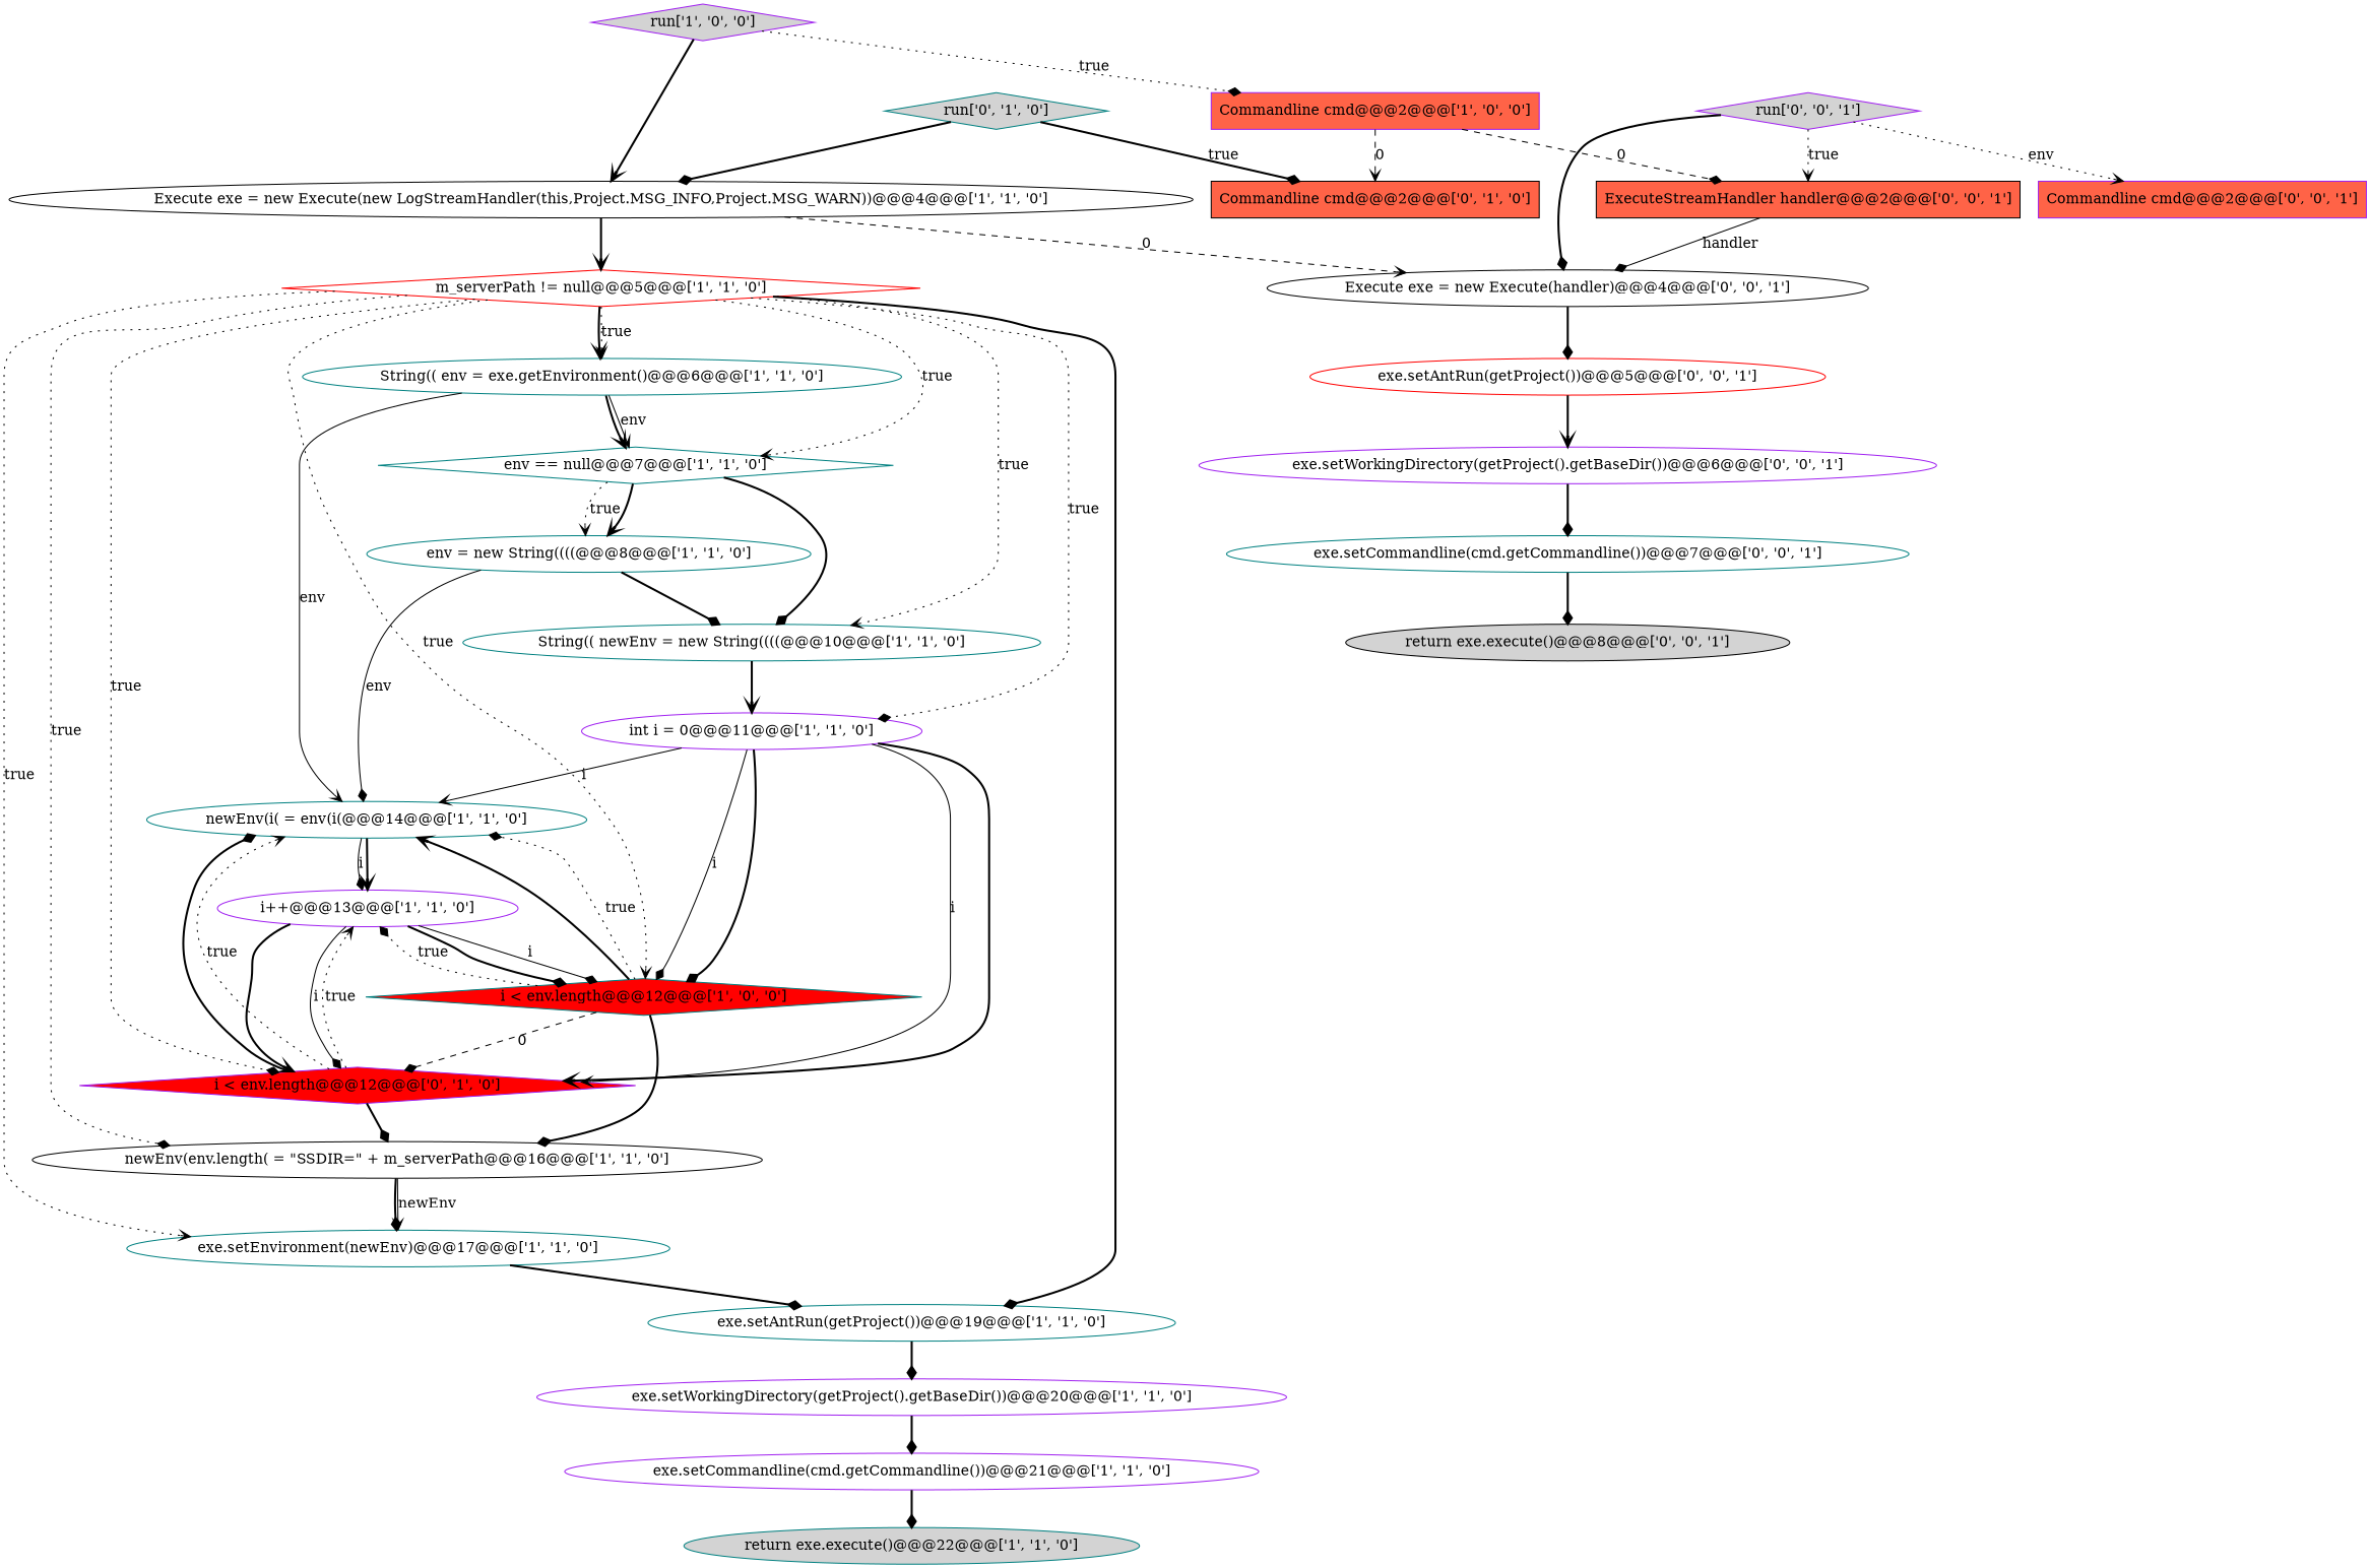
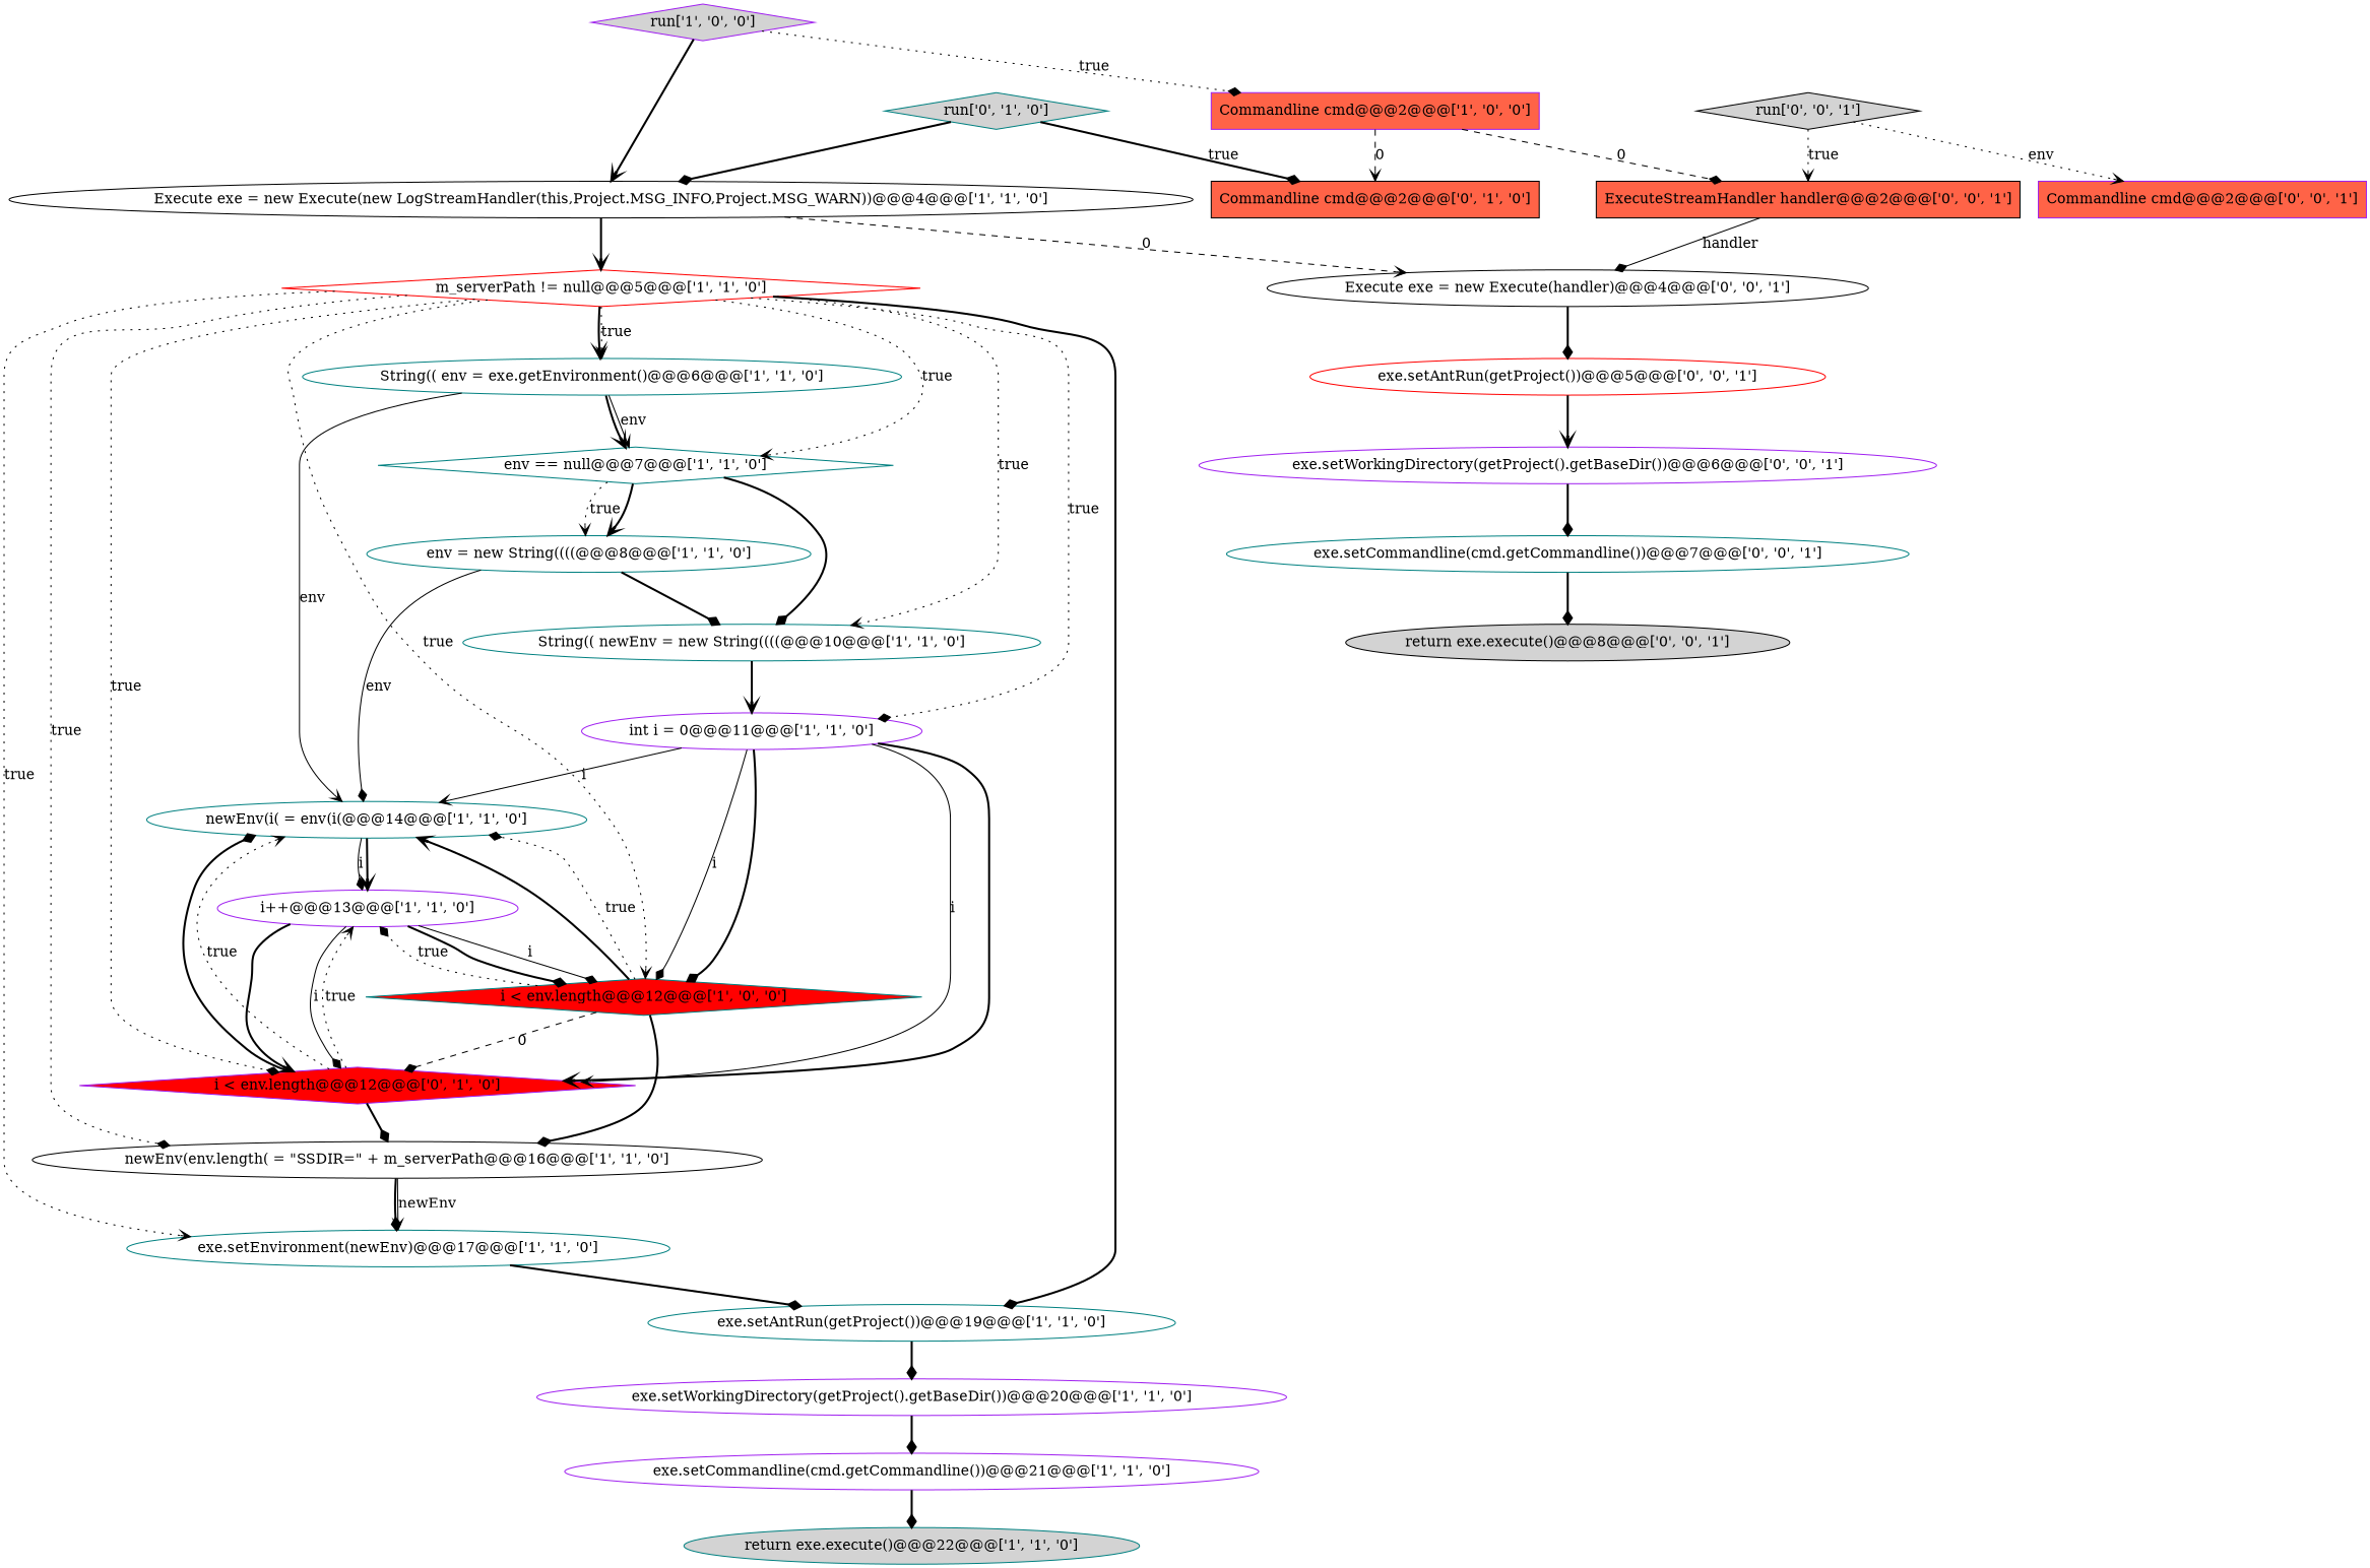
  digraph {
    node [color=teal fillcolor=white shape=ellipse style=filled]
    edge [arrowhead=diamond style=bold]
    n1 [label="String(( newEnv = new String((((@@@10@@@['1', '1', '0']"]
    n2 [color=purple label="int i = 0@@@11@@@['1', '1', '0']"]
    n3 [label="newEnv(i( = env(i(@@@14@@@['1', '1', '0']"]
    n4 [fillcolor=red label="i < env.length@@@12@@@['1', '0', '0']" shape=diamond]
    n5 [color=purple fillcolor=red label="i < env.length@@@12@@@['0', '1', '0']" shape=diamond]
    n6 [color=purple label="i++@@@13@@@['1', '1', '0']"]
    n7 [color=black label="newEnv(env.length( = \"SSDIR=\" + m_serverPath@@@16@@@['1', '1', '0']"]
    n8 [label="exe.setEnvironment(newEnv)@@@17@@@['1', '1', '0']"]
    n9 [label="exe.setAntRun(getProject())@@@19@@@['1', '1', '0']"]
    n10 [color=purple fillcolor=tomato label="Commandline cmd@@@2@@@['1', '0', '0']" shape=box]
    n11 [color=black fillcolor=tomato label="ExecuteStreamHandler handler@@@2@@@['0', '0', '1']" shape=box]
    n12 [color=black fillcolor=tomato label="Commandline cmd@@@2@@@['0', '1', '0']" shape=box]
    n13 [color=black label="Execute exe = new Execute(handler)@@@4@@@['0', '0', '1']"]
-   n14 [color=purple fillcolor=lightgray label="run['0', '0', '1']" shape=diamond]
+   n14 [color=black fillcolor=lightgray label="run['0', '0', '1']" shape=diamond]
    n15 [color=purple fillcolor=tomato label="Commandline cmd@@@2@@@['0', '0', '1']" shape=box]
    n16 [color=red label="exe.setAntRun(getProject())@@@5@@@['0', '0', '1']"]
    n17 [label="String(( env = exe.getEnvironment()@@@6@@@['1', '1', '0']"]
    n18 [label="env == null@@@7@@@['1', '1', '0']" shape=diamond]
    n19 [label="env = new String((((@@@8@@@['1', '1', '0']"]
    n20 [color=purple label="exe.setCommandline(cmd.getCommandline())@@@21@@@['1', '1', '0']"]
    n21 [fillcolor=lightgray label="return exe.execute()@@@22@@@['1', '1', '0']"]
    n22 [color=purple label="exe.setWorkingDirectory(getProject().getBaseDir())@@@6@@@['0', '0', '1']"]
    n23 [label="exe.setCommandline(cmd.getCommandline())@@@7@@@['0', '0', '1']"]
    n24 [color=black fillcolor=lightgray label="return exe.execute()@@@8@@@['0', '0', '1']"]
    n25 [color=purple label="exe.setWorkingDirectory(getProject().getBaseDir())@@@20@@@['1', '1', '0']"]
    n26 [color=purple fillcolor=lightgray label="run['1', '0', '0']" shape=diamond]
    n27 [color=black label="Execute exe = new Execute(new LogStreamHandler(this,Project.MSG_INFO,Project.MSG_WARN))@@@4@@@['1', '1', '0']"]
    n28 [color=red label="m_serverPath != null@@@5@@@['1', '1', '0']" shape=diamond]
    n29 [fillcolor=lightgray label="run['0', '1', '0']" shape=diamond]
    n1 -> n2 [arrowhead=vee]
    n2 -> n3 [arrowhead=vee label=i style=solid]
    n2 -> n4
    n2 -> n4 [label=i style=solid]
    n2 -> n5 [arrowhead=vee]
    n2 -> n5 [arrowhead=vee label=i style=solid]
    n3 -> n6 [label=i style=solid]
    n3 -> n6 [arrowhead=vee]
    n4 -> n3 [label=true style=dotted]
    n4 -> n3 [arrowhead=vee]
    n4 -> n5 [label=0 style=dashed]
    n4 -> n6 [label=true style=dotted]
    n4 -> n7
    n5 -> n3 [arrowhead=vee label=true style=dotted]
    n5 -> n3
    n5 -> n6 [arrowhead=vee label=true style=dotted]
    n5 -> n7
    n6 -> n4 [label=i style=solid]
    n6 -> n4
    n6 -> n5 [arrowhead=vee]
    n6 -> n5 [label=i style=solid]
    n7 -> n8
    n7 -> n8 [arrowhead=vee label=newEnv style=solid]
    n8 -> n9
    n9 -> n25
    n10 -> n11 [label=0 style=dashed]
    n10 -> n12 [arrowhead=vee label=0 style=dashed]
    n11 -> n13 [label=handler style=solid]
    n13 -> n16
    n14 -> n11 [arrowhead=vee label=true style=dotted]
-   n14 -> n13
    n14 -> n15 [arrowhead=vee label=env style=dotted]
    n16 -> n22 [arrowhead=vee]
    n17 -> n3 [arrowhead=vee label=env style=solid]
    n17 -> n18 [arrowhead=vee]
    n17 -> n18 [arrowhead=vee label=env style=solid]
    n18 -> n1
    n18 -> n19 [arrowhead=vee label=true style=dotted]
    n18 -> n19 [arrowhead=vee]
    n19 -> n1
    n19 -> n3 [label=env style=solid]
    n20 -> n21
    n22 -> n23
    n23 -> n24
    n25 -> n20
    n26 -> n10 [label=true style=dotted]
    n26 -> n27 [arrowhead=vee]
    n27 -> n13 [arrowhead=vee label=0 style=dashed]
    n27 -> n28 [arrowhead=vee]
    n28 -> n1 [arrowhead=vee label=true style=dotted]
    n28 -> n2 [label=true style=dotted]
    n28 -> n4 [arrowhead=vee label=true style=dotted]
    n28 -> n5 [label=true style=dotted]
    n28 -> n7 [label=true style=dotted]
    n28 -> n8 [arrowhead=vee label=true style=dotted]
    n28 -> n9
    n28 -> n17 [arrowhead=vee label=true style=dotted]
    n28 -> n17 [arrowhead=vee]
    n28 -> n18 [arrowhead=vee label=true style=dotted]
    n29 -> n12 [label=true]
    n29 -> n27
  }
